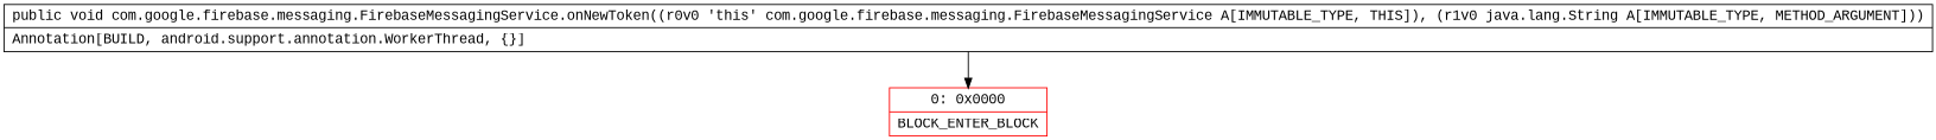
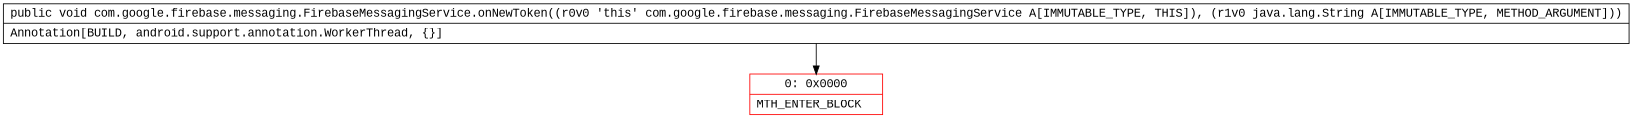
  digraph {
    fontname="Liberation Mono"
    node [shape=record fontname="Liberation Mono"]
-   n1 [color=red label="{0\:\ 0x0000|BLOCK_ENTER_BLOCK\l}"]
+   n1 [color=red label="{0\:\ 0x0000|MTH_ENTER_BLOCK\l}"]
    n2 [label="{public void com.google.firebase.messaging.FirebaseMessagingService.onNewToken((r0v0 'this' com.google.firebase.messaging.FirebaseMessagingService A[IMMUTABLE_TYPE, THIS]), (r1v0 java.lang.String A[IMMUTABLE_TYPE, METHOD_ARGUMENT]))  | Annotation[BUILD, android.support.annotation.WorkerThread, \{\}]\l}"]
    subgraph cluster_1 {
      label="R(0)"
    }
    n2 -> n1 [fontname="Liberation Mono"]
  }
